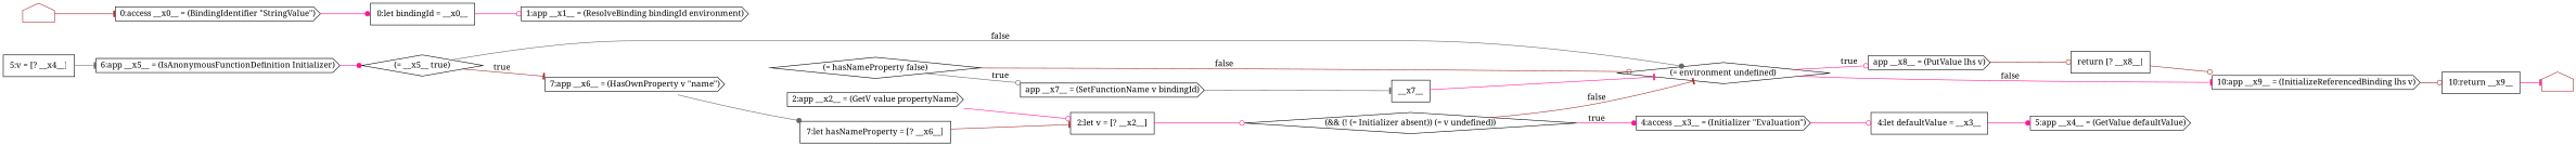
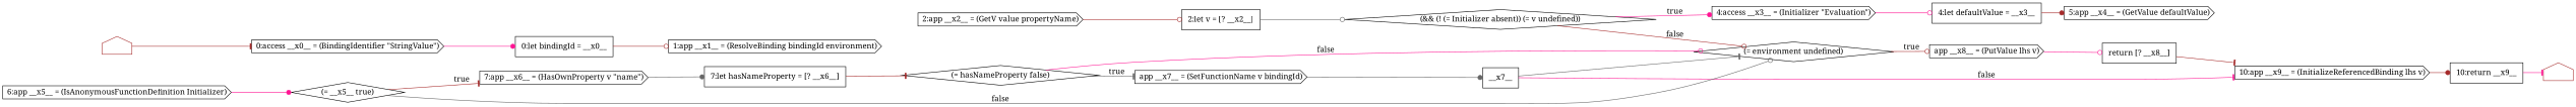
  digraph {
    fontname="Noto Serif"
    rankdir=LR
    node [color=black fillcolor=white fontname="Noto Serif" shape=cds style=filled]
    edge [arrowhead=tee color=brown fontname="Noto Serif"]
    n1 [label=<<font color="black">4:access __x3__ = (Initializer &quot;Evaluation&quot;)</font>>]
    n2 [label=<<font color="black">     <table border="0" cellborder="1" cellspacing="0" cellpadding="10">       <tr><td align="left">4:let defaultValue = __x3__</td></tr>     </table>   </font>> margin=0 shape=none]
    n3 [label=<<font color="black">5:app __x4__ = (GetValue defaultValue)</font>>]
    n4 [color=brown label=" " shape=house]
    n5 [label=<<font color="black">0:access __x0__ = (BindingIdentifier &quot;StringValue&quot;)</font>>]
    n6 [label=<<font color="black">     <table border="0" cellborder="1" cellspacing="0" cellpadding="10">       <tr><td align="left">0:let bindingId = __x0__</td></tr>     </table>   </font>> margin=0 shape=none]
    n7 [label=<<font color="black">2:app __x2__ = (GetV value propertyName)</font>>]
    n8 [label=<<font color="black">     <table border="0" cellborder="1" cellspacing="0" cellpadding="10">       <tr><td align="left">2:let v = [? __x2__]</td></tr>     </table>   </font>> margin=0 shape=none]
    n9 [label=<<font color="black">(&amp;&amp; (! (= Initializer absent)) (= v undefined))</font>> shape=diamond]
    n10 [label=<<font color="black">(= hasNameProperty false)</font>> shape=diamond]
    n11 [label=<<font color="black">app __x7__ = (SetFunctionName v bindingId)</font>>]
    n12 [label=<<font color="black">(= environment undefined)</font>> shape=diamond]
    n13 [label=<<font color="black">     <table border="0" cellborder="1" cellspacing="0" cellpadding="10">       <tr><td align="left">__x7__</td></tr>     </table>   </font>> margin=0 shape=none]
    n14 [label=<<font color="black">10:app __x9__ = (InitializeReferencedBinding lhs v)</font>>]
    n15 [label=<<font color="black">app __x8__ = (PutValue lhs v)</font>>]
    n16 [label=<<font color="black">     <table border="0" cellborder="1" cellspacing="0" cellpadding="10">       <tr><td align="left">return [? __x8__]</td></tr>     </table>   </font>> margin=0 shape=none]
    n17 [label=<<font color="black">     <table border="0" cellborder="1" cellspacing="0" cellpadding="10">       <tr><td align="left">10:return __x9__</td></tr>     </table>   </font>> margin=0 shape=none]
-   n18 [label=<<font color="black">     <table border="0" cellborder="1" cellspacing="0" cellpadding="10">       <tr><td align="left">5:v = [? __x4__]</td></tr>     </table>   </font>> margin=0 shape=none]
    n19 [label=<<font color="black">6:app __x5__ = (IsAnonymousFunctionDefinition Initializer)</font>>]
    n20 [label=<<font color="black">1:app __x1__ = (ResolveBinding bindingId environment)</font>>]
    n21 [label=<<font color="black">(= __x5__ true)</font>> shape=diamond]
    n22 [color=brown label=" " shape=house]
    n23 [label=<<font color="black">7:app __x6__ = (HasOwnProperty v &quot;name&quot;)</font>>]
    n24 [label=<<font color="black">     <table border="0" cellborder="1" cellspacing="0" cellpadding="10">       <tr><td align="left">7:let hasNameProperty = [? __x6__]</td></tr>     </table>   </font>> margin=0 shape=none]
    n1 -> n2 [arrowhead=odot color=deeppink]
-   n2 -> n3 [arrowhead=dot color=deeppink]
+   n2 -> n3 [arrowhead=dot]
    n4 -> n5
    n5 -> n6 [arrowhead=dot color=deeppink]
-   n6 -> n20 [arrowhead=odot color=deeppink]
-   n7 -> n8 [arrowhead=odot color=deeppink]
-   n8 -> n9 [arrowhead=odot color=deeppink]
+   n6 -> n20 [arrowhead=odot]
+   n7 -> n8 [arrowhead=odot]
+   n8 -> n9 [arrowhead=odot color=gray40]
    n9 -> n1 [arrowhead=dot color=deeppink label=<<font color="black">true</font>>]
-   n9 -> n12 [label=<<font color="black">false</font>>]
-   n10 -> n11 [arrowhead=odot color=gray40 label=<<font color="black">true</font>>]
-   n10 -> n12 [arrowhead=odot label=<<font color="black">false</font>>]
-   n11 -> n13 [color=gray40]
-   n12 -> n14 [color=deeppink label=<<font color="black">false</font>>]
-   n12 -> n15 [arrowhead=odot color=deeppink label=<<font color="black">true</font>>]
-   n13 -> n12 [color=deeppink]
-   n14 -> n17 [arrowhead=odot]
-   n15 -> n16 [arrowhead=odot]
-   n16 -> n14 [arrowhead=odot]
+   n9 -> n12 [arrowhead=odot label=<<font color="black">false</font>>]
+   n10 -> n11 [color=gray40 label=<<font color="black">true</font>>]
+   n10 -> n12 [arrowhead=odot color=deeppink label=<<font color="black">false</font>>]
+   n11 -> n13 [arrowhead=dot color=gray40]
+   n13 -> n14 [color=deeppink label=<<font color="black">false</font>>]
+   n12 -> n15 [arrowhead=odot label=<<font color="black">true</font>>]
+   n13 -> n12 [color=gray40]
+   n14 -> n17 [arrowhead=dot]
+   n15 -> n16 [arrowhead=odot color=deeppink]
+   n16 -> n14
    n17 -> n22 [color=deeppink]
-   n18 -> n19 [color=gray40]
    n19 -> n21 [arrowhead=dot color=deeppink]
-   n21 -> n12 [arrowhead=dot color=gray40 label=<<font color="black">false</font>>]
+   n21 -> n12 [arrowhead=odot color=gray40 label=<<font color="black">false</font>>]
    n21 -> n23 [label=<<font color="black">true</font>>]
    n23 -> n24 [arrowhead=dot color=gray40]
-   n24 -> n8
+   n24 -> n10
  }
